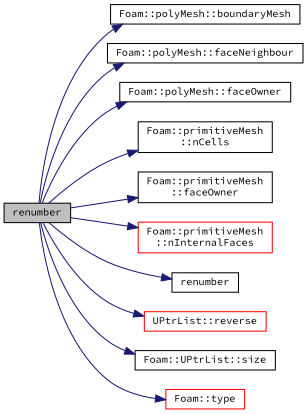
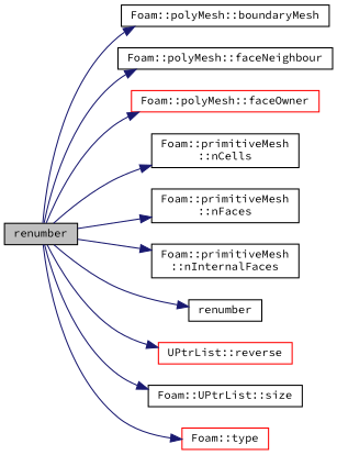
  digraph {
    fontname="Source Code Pro"
    rankdir=LR
    node [color=black fontname="Source Code Pro" fontsize=10 shape=record]
    edge [color=midnightblue fontname="Source Code Pro" fontsize=10 labelfontname=Helvetica labelfontsize=10 style=solid]
    n1 [fillcolor=grey75 fontcolor=black height=0.2 label=renumber style=filled width=0.4]
    n2 [height=0.2 label="Foam::polyMesh::boundaryMesh" width=0.4]
    n3 [height=0.2 label="Foam::polyMesh::faceNeighbour" width=0.4]
-   n4 [height=0.2 label="Foam::polyMesh::faceOwner" width=0.4]
+   n4 [color=red height=0.2 label="Foam::polyMesh::faceOwner" width=0.4]
    n5 [height=0.2 label="Foam::primitiveMesh\l::nCells" width=0.4]
-   n6 [height=0.2 label="Foam::primitiveMesh\l::faceOwner" width=0.4]
-   n7 [color=red height=0.2 label="Foam::primitiveMesh\l::nInternalFaces" width=0.4]
+   n6 [height=0.2 label="Foam::primitiveMesh\l::nFaces" width=0.4]
+   n7 [height=0.2 label="Foam::primitiveMesh\l::nInternalFaces" width=0.4]
    n8 [height=0.2 label=renumber width=0.4]
    n9 [color=red height=0.2 label="UPtrList::reverse" width=0.4]
    n10 [height=0.2 label="Foam::UPtrList::size" width=0.4]
    n11 [color=red height=0.2 label="Foam::type" width=0.4]
    n1 -> n2
    n1 -> n3
    n1 -> n4
    n1 -> n5
    n1 -> n6
    n1 -> n7
    n1 -> n8
    n1 -> n9
    n1 -> n10
    n1 -> n11
  }
